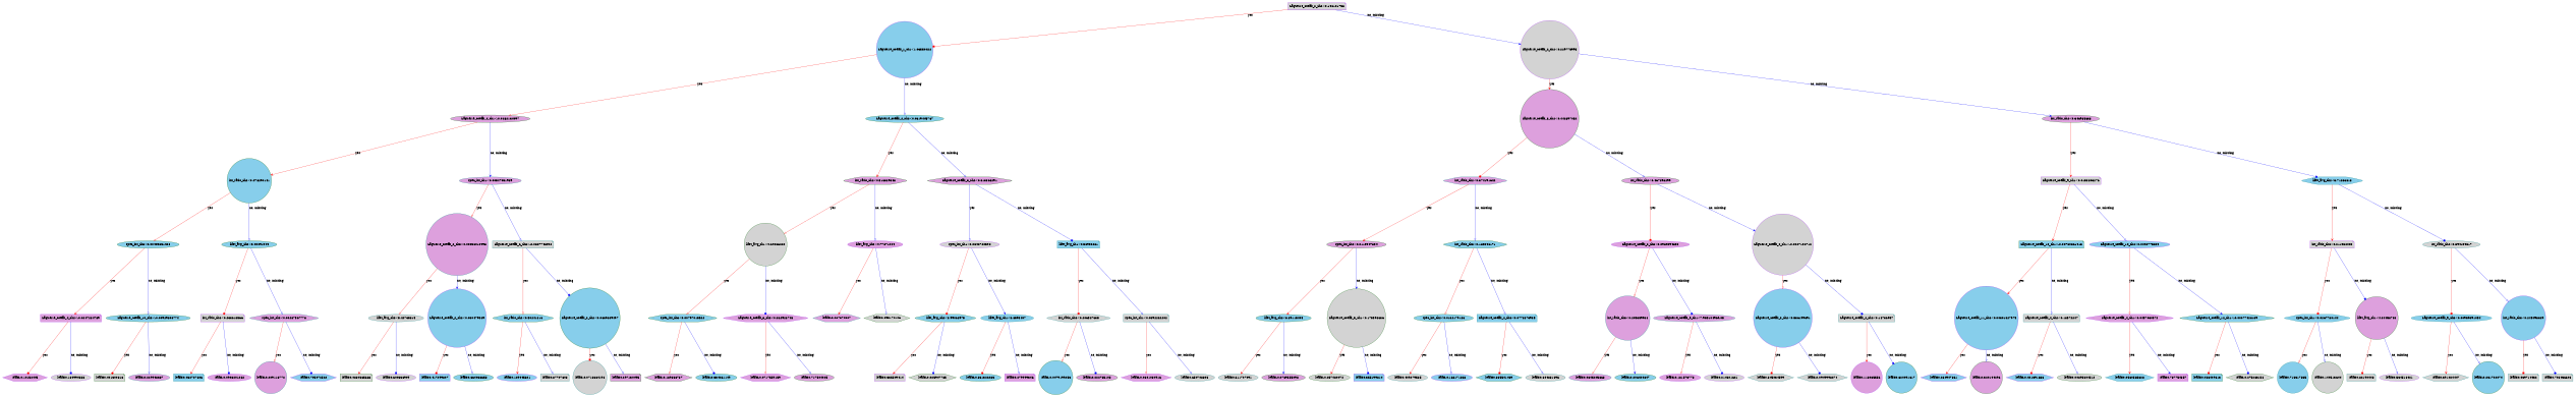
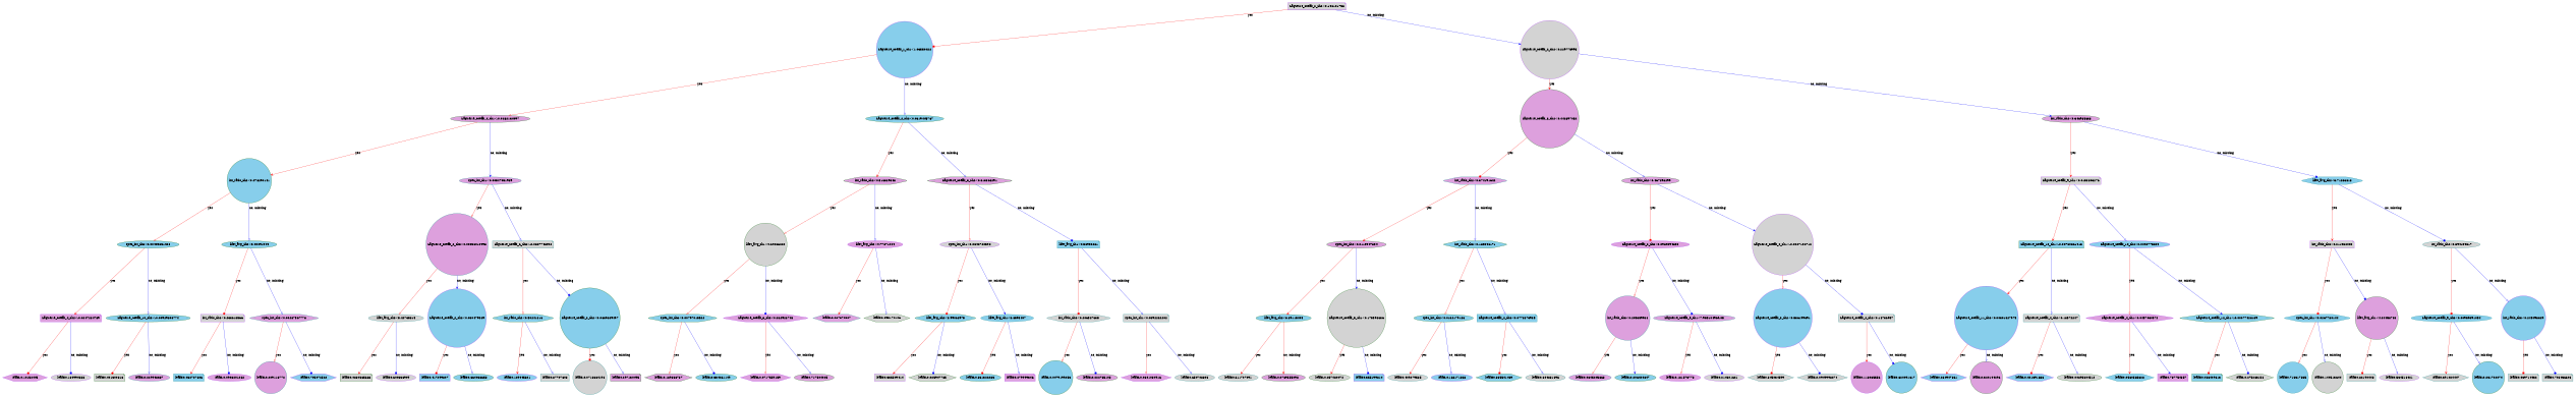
  digraph {
    rankdir=TB
    node [color=darkgreen fillcolor=skyblue shape=ellipse style=filled]
    edge [arrowhead=onormal color="#FF0000"]
    n1 [color=purple fillcolor=lightgrey height=0.5 label="Laguerre_coeffs_2_ch2<0.146101758" shape=note style="filled, rounded" width=3.1076]
    n2 [color=purple height=0.5 label="Laguerre_coeffs_1_ch1<1.03550422" shape=circle style="filled, rounded" width=3.0139]
    n3 [color=purple fillcolor=lightgrey height=0.5 label="Laguerre_coeffs_2_ch2<0.229775995" shape=circle style="filled, rounded" width=3.1076]
    n4 [fillcolor=plum height=0.5 label="Laguerre_coeffs_4_ch1<-0.0282134097" style="filled, rounded" width=3.2639]
    n5 [height=0.5 label="Laguerre_coeffs_2_ch2<0.0319445767" style="filled, rounded" width=3.2014]
    n6 [fillcolor=plum height=0.5 label="Laguerre_coeffs_3_ch2<0.442897052" shape=circle style="filled, rounded" width=3.1076]
    n7 [fillcolor=plum height=0.5 label="int_ratio_ch2<0.346985638" style="filled, rounded" width=2.3264]
    n8 [height=0.5 label="int_ratio_ch2<0.478290141" shape=circle style="filled, rounded" width=2.3264]
    n9 [color=teal fillcolor=plum height=0.5 label="spec_int_ch1<0.00547051989" style="filled, rounded" width=2.5035]
    n10 [fillcolor=plum height=0.5 label="int_ratio_ch2<0.516329348" shape=hexagon style="filled, rounded" width=2.3264]
    n11 [fillcolor=plum height=0.5 label="Laguerre_coeffs_3_ch2<0.313368291" shape=hexagon style="filled, rounded" width=3.1076]
    n12 [color=teal fillcolor=plum height=0.5 label="int_ratio_ch2<0.374191642" shape=hexagon style="filled, rounded" width=2.3264]
    n13 [fillcolor=plum height=0.5 label="int_ratio_ch2<0.467298299" style="filled, rounded" width=2.3264]
    n14 [color=purple fillcolor=lightgrey height=0.5 label="Laguerre_coeffs_9_ch1<0.0153803276" shape=note style="filled, rounded" width=3.2014]
    n15 [color=teal height=0.5 label="lifet_avg_ch2<3.71266818" shape=hexagon style="filled, rounded" width=2.2639]
    n16 [height=0.5 label="spec_int_ch3<0.00405851426" style="filled, rounded" width=2.5035]
    n17 [height=0.5 label="lifet_avg_ch3<5.40091944" style="filled, rounded" width=2.2639]
    n18 [color=teal fillcolor=plum height=0.5 label="Laguerre_coeffs_2_ch3<0.00856018998" shape=circle style="filled, rounded" width=3.2951]
    n19 [color=teal fillcolor=lightgrey height=0.5 label="Laguerre_coeffs_6_ch3<-0.0387748592" shape=note style="filled, rounded" width=3.2639]
    n20 [fillcolor=lightgrey height=0.5 label="lifet_avg_ch1<4.69866228" shape=circle style="filled, rounded" width=2.2639]
    n21 [color=purple fillcolor=plum height=0.5 label="lifet_avg_ch3<4.77871084" style="filled, rounded" width=2.2639]
    n22 [color=purple fillcolor=lightgrey height=0.5 label="spec_int_ch1<0.0342720598" style="filled, rounded" width=2.4097]
    n23 [color=teal height=0.5 label="lifet_avg_ch1<4.58950281" shape=note style="filled, rounded" width=2.2639]
    n24 [fillcolor=plum height=0.5 label="spec_int_ch3<0.0115947854" style="filled, rounded" width=2.4097]
    n25 [height=0.5 label="int_ratio_ch3<0.185346171" shape=hexagon style="filled, rounded" width=2.3264]
    n26 [color=purple fillcolor=plum height=0.5 label="Laguerre_coeffs_2_ch3<0.0989394858" style="filled, rounded" width=3.2014]
    n27 [color=purple fillcolor=lightgrey height=0.5 label="Laguerre_coeffs_8_ch1<-0.0027152712" shape=circle style="filled, rounded" width=3.2639]
    n28 [height=0.5 label="Laguerre_coeffs_10_ch1<-0.00760361413" shape=note style="filled, rounded" width=3.4514]
    n29 [color=purple height=0.5 label="Laguerre_coeffs_10_ch2<0.0092775235" style="filled, rounded" width=3.2951]
    n30 [color=purple fillcolor=lightgrey height=0.5 label="int_ratio_ch3<0.211932003" shape=note style="filled, rounded" width=2.3264]
    n31 [color=teal fillcolor=lightgrey height=0.5 label="int_ratio_ch2<0.394159317" style="filled, rounded" width=2.3264]
    n32 [color=purple fillcolor=plum height=0.5 label="Laguerre_coeffs_4_ch2<-0.0247284789" shape=note style="filled, rounded" width=3.2639]
    n33 [height=0.5 label="Laguerre_coeffs_10_ch3<-0.00929803774" style="filled, rounded" width=3.4514]
    n34 [color=purple fillcolor=lightgrey height=0.5 label="int_ratio_ch3<0.233613566" shape=note style="filled, rounded" width=2.3264]
    n35 [color=teal fillcolor=plum height=0.5 label="spec_int_ch3<0.00287567778" shape=hexagon style="filled, rounded" width=2.5035]
    n36 [color=teal fillcolor=lightgrey height=0.5 label="lifet_avg_ch3<5.42735815" style="filled, rounded" width=2.2639]
    n37 [color=purple height=0.5 label="Laguerre_coeffs_2_ch2<0.030479569" shape=circle style="filled, rounded" width=3.1076]
    n38 [height=0.5 label="int_ratio_ch2<0.50241816" shape=hexagon style="filled, rounded" width=2.2326]
    n39 [height=0.5 label="Laguerre_coeffs_2_ch2<0.0639639497" shape=circle style="filled, rounded" width=3.2014]
    n40 [height=0.5 label="spec_int_ch3<0.00797015522" shape=hexagon style="filled, rounded" width=2.5035]
    n41 [color=purple fillcolor=plum height=0.5 label="Laguerre_coeffs_3_ch3<0.362928748" shape=hexagon style="filled, rounded" width=3.1076]
    n42 [color=teal fillcolor=plum height=0.5 label="leaf=-0.267374307" shape=hexagon width=1.6701]
    n43 [fillcolor=lightgrey height=0.5 label="leaf=0.895174146" shape=hexagon width=1.6076]
    n44 [height=0.5 label="lifet_avg_ch2<3.99068975" shape=hexagon style="filled, rounded" width=2.2639]
    n45 [color=teal height=0.5 label="lifet_avg_ch1<3.8595407" style="filled, rounded" width=2.1701]
    n46 [color=teal fillcolor=lightgrey height=0.5 label="int_ratio_ch3<0.206527635" shape=hexagon style="filled, rounded" width=2.3264]
    n47 [color=teal fillcolor=lightgrey height=0.5 label="spec_int_ch1<0.0392232202" shape=note style="filled, rounded" width=2.4097]
    n48 [color=purple fillcolor=plum height=0.5 label="leaf=-0.10152445" shape=hexagon width=1.5764]
    n49 [color=purple fillcolor=lightgrey height=0.5 label="leaf=0.184994638" width=1.6076]
    n50 [fillcolor=lightgrey height=0.5 label="leaf=0.401300818" shape=note width=1.6076]
    n51 [color=teal fillcolor=plum height=0.5 label="leaf=-0.229948387" width=1.6701]
    n52 [color=teal height=0.5 label="leaf=0.462727606" shape=note width=1.6076]
    n53 [color=purple fillcolor=plum height=0.5 label="leaf=-0.0908201262" width=1.7639]
    n54 [color=teal fillcolor=plum height=0.5 label="leaf=-0.209116772" shape=circle width=1.6701]
    n55 [color=purple height=0.5 label="leaf=0.705072522" shape=hexagon width=1.6076]
    n56 [fillcolor=lightgrey height=0.5 label="leaf=0.0884365663" shape=note width=1.7014]
    n57 [color=purple fillcolor=lightgrey height=0.5 label="leaf=0.600336909" width=1.6076]
    n58 [color=purple height=0.5 label="leaf=0.417299807" shape=note width=1.6076]
    n59 [height=0.5 label="leaf=0.664038658" width=1.6076]
    n60 [color=purple height=0.5 label="leaf=0.129445821" width=1.6076]
    n61 [color=teal fillcolor=lightgrey height=0.5 label="leaf=0.87707603" shape=note width=1.5139]
    n62 [color=teal fillcolor=lightgrey height=0.5 label="leaf=-0.0718684196" shape=circle width=1.7639]
    n63 [fillcolor=plum height=0.5 label="leaf=0.297130495" shape=note width=1.6076]
    n64 [fillcolor=plum height=0.5 label="leaf=-0.189838737" shape=hexagon width=1.6701]
    n65 [height=0.5 label="leaf=-0.334261149" width=1.6701]
    n66 [color=purple fillcolor=plum height=0.5 label="leaf=-0.0717559159" shape=hexagon width=1.7639]
    n67 [fillcolor=plum height=0.5 label="leaf=0.717504025" width=1.6076]
    n68 [color=purple fillcolor=lightgrey height=0.5 label="leaf=0.335549414" shape=note width=1.6076]
    n69 [fillcolor=lightgrey height=0.5 label="leaf=-0.025947785" shape=hexagon width=1.6701]
    n70 [height=0.5 label="leaf=-0.331322283" width=1.6701]
    n71 [color=purple fillcolor=plum height=0.5 label="leaf=0.279999346" shape=note width=1.6076]
    n72 [height=0.5 label="leaf=-0.0479199253" shape=circle width=1.7639]
    n73 [fillcolor=plum height=0.5 label="leaf=-0.222765103" width=1.6701]
    n74 [color=purple fillcolor=plum height=0.5 label="leaf=-0.0641034916" shape=hexagon width=1.7639]
    n75 [color=teal fillcolor=lightgrey height=0.5 label="leaf=0.654708803" width=1.6076]
    n76 [height=0.5 label="lifet_avg_ch2<3.89115405" style="filled, rounded" width=2.2639]
    n77 [fillcolor=lightgrey height=0.5 label="Laguerre_coeffs_5_ch1<0.175598636" shape=circle style="filled, rounded" width=3.1076]
    n78 [height=0.5 label="spec_int_ch2<0.0132179186" style="filled, rounded" width=2.4097]
    n79 [color=teal height=0.5 label="Laguerre_coeffs_2_ch3<0.0778873935" shape=note style="filled, rounded" width=3.2014]
    n80 [color=teal fillcolor=plum height=0.5 label="int_ratio_ch3<0.205359936" shape=circle style="filled, rounded" width=2.3264]
    n81 [color=teal fillcolor=plum height=0.5 label="Laguerre_coeffs_9_ch1<7.95510496e-05" style="filled, rounded" width=3.3472]
    n82 [color=purple height=0.5 label="Laguerre_coeffs_3_ch2<0.536199391" shape=circle style="filled, rounded" width=3.1076]
    n83 [color=teal fillcolor=lightgrey height=0.5 label="Laguerre_coeffs_2_ch2<0.18736957" shape=note style="filled, rounded" width=3.0139]
    n84 [color=purple height=0.5 label="Laguerre_coeffs_11_ch3<0.00301327975" shape=circle style="filled, rounded" width=3.3889]
    n85 [color=teal fillcolor=lightgrey height=0.5 label="Laguerre_coeffs_4_ch2<0.18572247" shape=note style="filled, rounded" width=3.0139]
    n86 [color=purple fillcolor=plum height=0.5 label="Laguerre_coeffs_4_ch1<0.0457030572" shape=hexagon style="filled, rounded" width=3.2014]
    n87 [height=0.5 label="Laguerre_coeffs_12_ch1<-0.00077428139" shape=hexagon style="filled, rounded" width=3.4514]
    n88 [color=teal height=0.5 label="spec_int_ch1<0.0267780144" shape=hexagon style="filled, rounded" width=2.4097]
    n89 [fillcolor=plum height=0.5 label="lifet_avg_ch1<4.34458733" shape=circle style="filled, rounded" width=2.2639]
    n90 [color=teal height=0.5 label="Laguerre_coeffs_9_ch3<0.00959391054" style="filled, rounded" width=3.2951]
    n91 [color=purple height=0.5 label="int_ratio_ch3<0.245498329" shape=circle style="filled, rounded" width=2.3264]
    n92 [color=teal fillcolor=lightgrey height=0.5 label="leaf=0.611707091" width=1.6076]
    n93 [fillcolor=plum height=0.5 label="leaf=-0.0769555098" width=1.7639]
    n94 [fillcolor=lightgrey height=0.5 label="leaf=-0.257480472" width=1.6701]
    n95 [color=purple height=0.5 label="leaf=0.355199814" shape=note width=1.6076]
    n96 [color=teal fillcolor=lightgrey height=0.5 label="leaf=0.409279585" width=1.6076]
    n97 [color=purple height=0.5 label="leaf=-0.168171868" width=1.6701]
    n98 [height=0.5 label="leaf=0.385541469" shape=hexagon width=1.6076]
    n99 [color=teal fillcolor=lightgrey height=0.5 label="leaf=0.644831896" width=1.6076]
    n100 [color=teal fillcolor=plum height=0.5 label="leaf=0.0845245868" width=1.7014]
    n101 [height=0.5 label="leaf=-0.206424847" width=1.6701]
    n102 [color=purple fillcolor=plum height=0.5 label="leaf=-0.181573778" width=1.6701]
    n103 [color=purple fillcolor=lightgrey height=0.5 label="leaf=0.214601621" width=1.6076]
    n104 [color=teal fillcolor=lightgrey height=0.5 label="leaf=0.345034599" shape=hexagon width=1.6076]
    n105 [color=teal fillcolor=lightgrey height=0.5 label="leaf=-0.0949998274" shape=hexagon width=1.7639]
    n106 [color=purple fillcolor=plum height=0.5 label="leaf=0.113085556" shape=circle width=1.6076]
    n107 [height=0.5 label="leaf=0.620091617" shape=circle width=1.6076]
    n108 [color=purple height=0.5 label="leaf=0.264947861" shape=hexagon width=1.6076]
    n109 [fillcolor=plum height=0.5 label="leaf=-0.320144296" shape=circle width=1.6701]
    n110 [color=purple height=0.5 label="leaf=-0.421391636" shape=hexagon width=1.6701]
    n111 [fillcolor=lightgrey height=0.5 label="leaf=0.00895304512" width=1.7951]
    n112 [color=teal height=0.5 label="leaf=0.0560565628" shape=hexagon width=1.7014]
    n113 [color=purple fillcolor=plum height=0.5 label="leaf=0.787754357" shape=note width=1.6076]
    n114 [height=0.5 label="leaf=0.486409813" shape=note width=1.6076]
    n115 [fillcolor=lightgrey height=0.5 label="leaf=-0.275283158" shape=hexagon width=1.6701]
    n116 [color=teal height=0.5 label="leaf=0.713317335" shape=circle width=1.6076]
    n117 [fillcolor=lightgrey height=0.5 label="leaf=0.140513644" shape=circle width=1.6076]
    n118 [color=teal fillcolor=lightgrey height=0.5 label="leaf=0.82190448" shape=note width=1.5139]
    n119 [color=purple fillcolor=lightgrey height=0.5 label="leaf=0.534518421" width=1.6076]
    n120 [color=teal fillcolor=lightgrey height=0.5 label="leaf=0.391424447" shape=hexagon width=1.6076]
    n121 [height=0.5 label="leaf=-0.231702074" shape=circle width=1.6701]
    n122 [color=teal fillcolor=lightgrey height=0.5 label="leaf=0.439714432" shape=note width=1.6076]
    n123 [color=teal fillcolor=lightgrey height=0.5 label="leaf=0.708436608" shape=note width=1.6076]
    n1 -> n2 [arrowhead=box label=yes]
    n1 -> n3 [arrowhead=vee color="#0000FF" label="no, missing"]
    n2 -> n4 [label=yes]
    n2 -> n5 [color="#0000FF" label="no, missing"]
    n3 -> n6 [arrowhead=vee label=yes]
    n3 -> n7 [arrowhead=vee color="#0000FF" label="no, missing"]
    n4 -> n8 [arrowhead=vee label=yes]
    n4 -> n9 [arrowhead=vee color="#0000FF" label="no, missing"]
    n5 -> n10 [arrowhead=vee label=yes]
    n5 -> n11 [color="#0000FF" label="no, missing"]
    n6 -> n12 [arrowhead=box label=yes]
    n6 -> n13 [color="#0000FF" label="no, missing"]
    n7 -> n14 [arrowhead=vee label=yes]
    n7 -> n15 [arrowhead=box color="#0000FF" label="no, missing"]
    n8 -> n16 [label=yes]
    n8 -> n17 [color="#0000FF" label="no, missing"]
    n9 -> n18 [label=yes]
    n9 -> n19 [color="#0000FF" label="no, missing"]
    n10 -> n20 [label=yes]
    n10 -> n21 [color="#0000FF" label="no, missing"]
-   n11 -> n22 [color="#0000FF" label=yes]
+   n11 -> n22 [label=yes]
    n11 -> n23 [arrowhead=box color="#0000FF" label="no, missing"]
    n12 -> n24 [arrowhead=vee label=yes]
    n12 -> n25 [color="#0000FF" label="no, missing"]
    n13 -> n26 [arrowhead=box label=yes]
    n13 -> n27 [arrowhead=vee color="#0000FF" label="no, missing"]
    n14 -> n28 [arrowhead=vee label=yes]
    n14 -> n29 [color="#0000FF" label="no, missing"]
    n15 -> n30 [arrowhead=vee label=yes]
    n15 -> n31 [arrowhead=box color="#0000FF" label="no, missing"]
    n16 -> n32 [arrowhead=vee label=yes]
    n16 -> n33 [color="#0000FF" label="no, missing"]
    n17 -> n34 [arrowhead=box label=yes]
    n17 -> n35 [color="#0000FF" label="no, missing"]
    n18 -> n36 [label=yes]
    n18 -> n37 [arrowhead=vee color="#0000FF" label="no, missing"]
    n19 -> n38 [label=yes]
    n19 -> n39 [arrowhead=box color="#0000FF" label="no, missing"]
    n20 -> n40 [label=yes]
    n20 -> n41 [arrowhead=box color="#0000FF" label="no, missing"]
    n21 -> n42 [arrowhead=vee label=yes]
    n21 -> n43 [color="#0000FF" label="no, missing"]
    n22 -> n44 [arrowhead=box label=yes]
    n22 -> n45 [arrowhead=vee color="#0000FF" label="no, missing"]
    n23 -> n46 [arrowhead=box label=yes]
    n23 -> n47 [color="#0000FF" label="no, missing"]
    n24 -> n76 [arrowhead=vee label=yes]
    n24 -> n77 [arrowhead=vee color="#0000FF" label="no, missing"]
    n25 -> n78 [label=yes]
    n25 -> n79 [color="#0000FF" label="no, missing"]
    n26 -> n80 [label=yes]
    n26 -> n81 [arrowhead=box color="#0000FF" label="no, missing"]
    n27 -> n82 [label=yes]
    n27 -> n83 [arrowhead=box color="#0000FF" label="no, missing"]
    n28 -> n84 [arrowhead=vee label=yes]
    n28 -> n85 [color="#0000FF" label="no, missing"]
    n29 -> n86 [label=yes]
    n29 -> n87 [arrowhead=vee color="#0000FF" label="no, missing"]
    n30 -> n88 [arrowhead=box label=yes]
    n30 -> n89 [arrowhead=box color="#0000FF" label="no, missing"]
    n31 -> n90 [arrowhead=box label=yes]
    n31 -> n91 [color="#0000FF" label="no, missing"]
    n32 -> n48 [arrowhead=box label=yes]
    n32 -> n49 [arrowhead=box color="#0000FF" label="no, missing"]
    n33 -> n50 [arrowhead=box label=yes]
    n33 -> n51 [color="#0000FF" label="no, missing"]
    n34 -> n52 [arrowhead=vee label=yes]
    n34 -> n53 [arrowhead=box color="#0000FF" label="no, missing"]
    n35 -> n54 [label=yes]
    n35 -> n55 [arrowhead=box color="#0000FF" label="no, missing"]
    n36 -> n56 [arrowhead=vee label=yes]
    n36 -> n57 [arrowhead=box color="#0000FF" label="no, missing"]
    n37 -> n58 [arrowhead=box label=yes]
    n37 -> n59 [color="#0000FF" label="no, missing"]
    n38 -> n60 [arrowhead=vee label=yes]
    n38 -> n61 [color="#0000FF" label="no, missing"]
    n39 -> n62 [arrowhead=box label=yes]
    n39 -> n63 [color="#0000FF" label="no, missing"]
    n40 -> n64 [label=yes]
    n40 -> n65 [arrowhead=box color="#0000FF" label="no, missing"]
    n41 -> n66 [label=yes]
    n41 -> n67 [color="#0000FF" label="no, missing"]
    n44 -> n68 [arrowhead=vee label=yes]
    n44 -> n69 [arrowhead=box color="#0000FF" label="no, missing"]
    n45 -> n70 [arrowhead=box label=yes]
    n45 -> n71 [color="#0000FF" label="no, missing"]
    n46 -> n72 [label=yes]
    n46 -> n73 [arrowhead=box color="#0000FF" label="no, missing"]
    n47 -> n74 [label=yes]
    n47 -> n75 [color="#0000FF" label="no, missing"]
    n76 -> n92 [arrowhead=vee label=yes]
-   n76 -> n93 [arrowhead=vee color="#0000FF" label="no, missing"]
+   n76 -> n93 [arrowhead=vee label="no, missing"]
    n77 -> n94 [arrowhead=vee label=yes]
    n77 -> n95 [arrowhead=box color="#0000FF" label="no, missing"]
    n78 -> n96 [arrowhead=vee label=yes]
    n78 -> n97 [color="#0000FF" label="no, missing"]
    n79 -> n98 [arrowhead=box label=yes]
    n79 -> n99 [color="#0000FF" label="no, missing"]
    n80 -> n100 [label=yes]
    n80 -> n101 [arrowhead=vee color="#0000FF" label="no, missing"]
    n81 -> n102 [label=yes]
    n81 -> n103 [arrowhead=box color="#0000FF" label="no, missing"]
    n82 -> n104 [arrowhead=box label=yes]
    n82 -> n105 [arrowhead=box color="#0000FF" label="no, missing"]
    n83 -> n106 [arrowhead=vee label=yes]
    n83 -> n107 [arrowhead=box color="#0000FF" label="no, missing"]
    n84 -> n108 [arrowhead=vee label=yes]
    n84 -> n109 [color="#0000FF" label="no, missing"]
    n85 -> n110 [arrowhead=box label=yes]
    n85 -> n111 [color="#0000FF" label="no, missing"]
    n86 -> n112 [arrowhead=vee label=yes]
    n86 -> n113 [arrowhead=vee color="#0000FF" label="no, missing"]
    n87 -> n114 [arrowhead=box label=yes]
    n87 -> n115 [arrowhead=box color="#0000FF" label="no, missing"]
    n88 -> n116 [label=yes]
    n88 -> n117 [color="#0000FF" label="no, missing"]
    n89 -> n118 [arrowhead=box label=yes]
    n89 -> n119 [color="#0000FF" label="no, missing"]
    n90 -> n120 [arrowhead=vee label=yes]
    n90 -> n121 [color="#0000FF" label="no, missing"]
    n91 -> n122 [arrowhead=box label=yes]
    n91 -> n123 [arrowhead=box color="#0000FF" label="no, missing"]
  }
